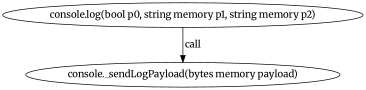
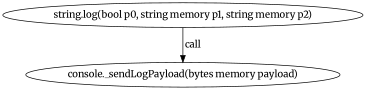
  digraph {
    fontname=Merriweather
    node [fontname=Merriweather]
-   "console.log(bool p0, string memory p1, string memory p2)" [height=0.5 width=6.6095]
+   "console.log(bool p0, string memory p1, string memory p2)" [height=0.5 width=6.6095 label="string.log(bool p0, string memory p1, string memory p2)"]
    "console._sendLogPayload(bytes memory payload)" [height=0.5 width=5.7372]
    "console.log(bool p0, string memory p1, string memory p2)" -> "console._sendLogPayload(bytes memory payload)" [label=" call" fontname=Merriweather]
  }
